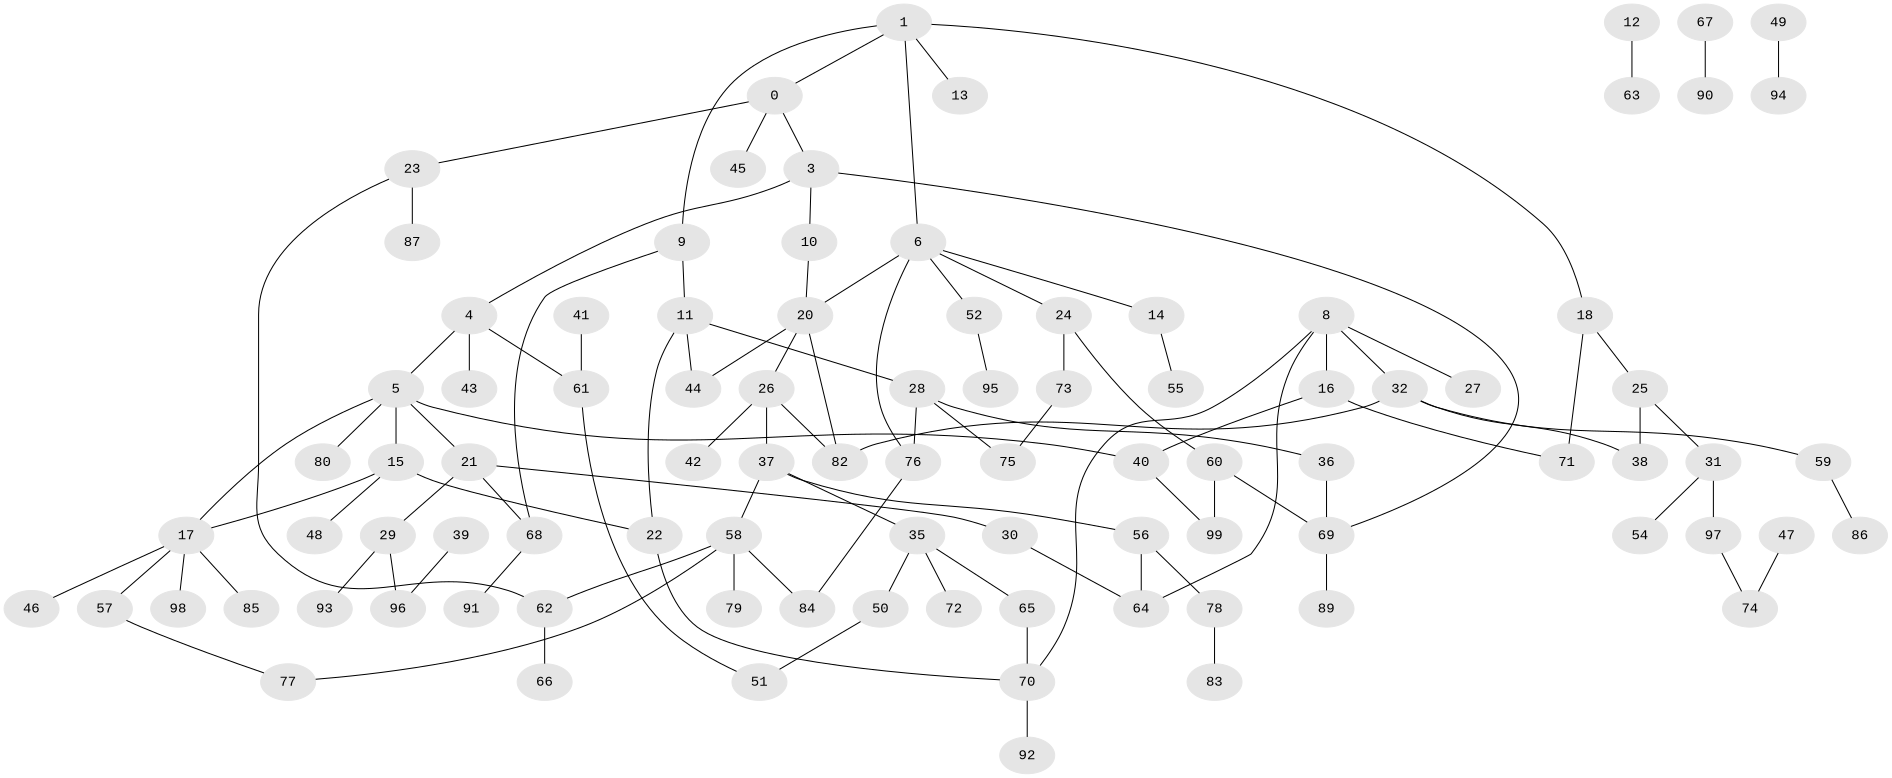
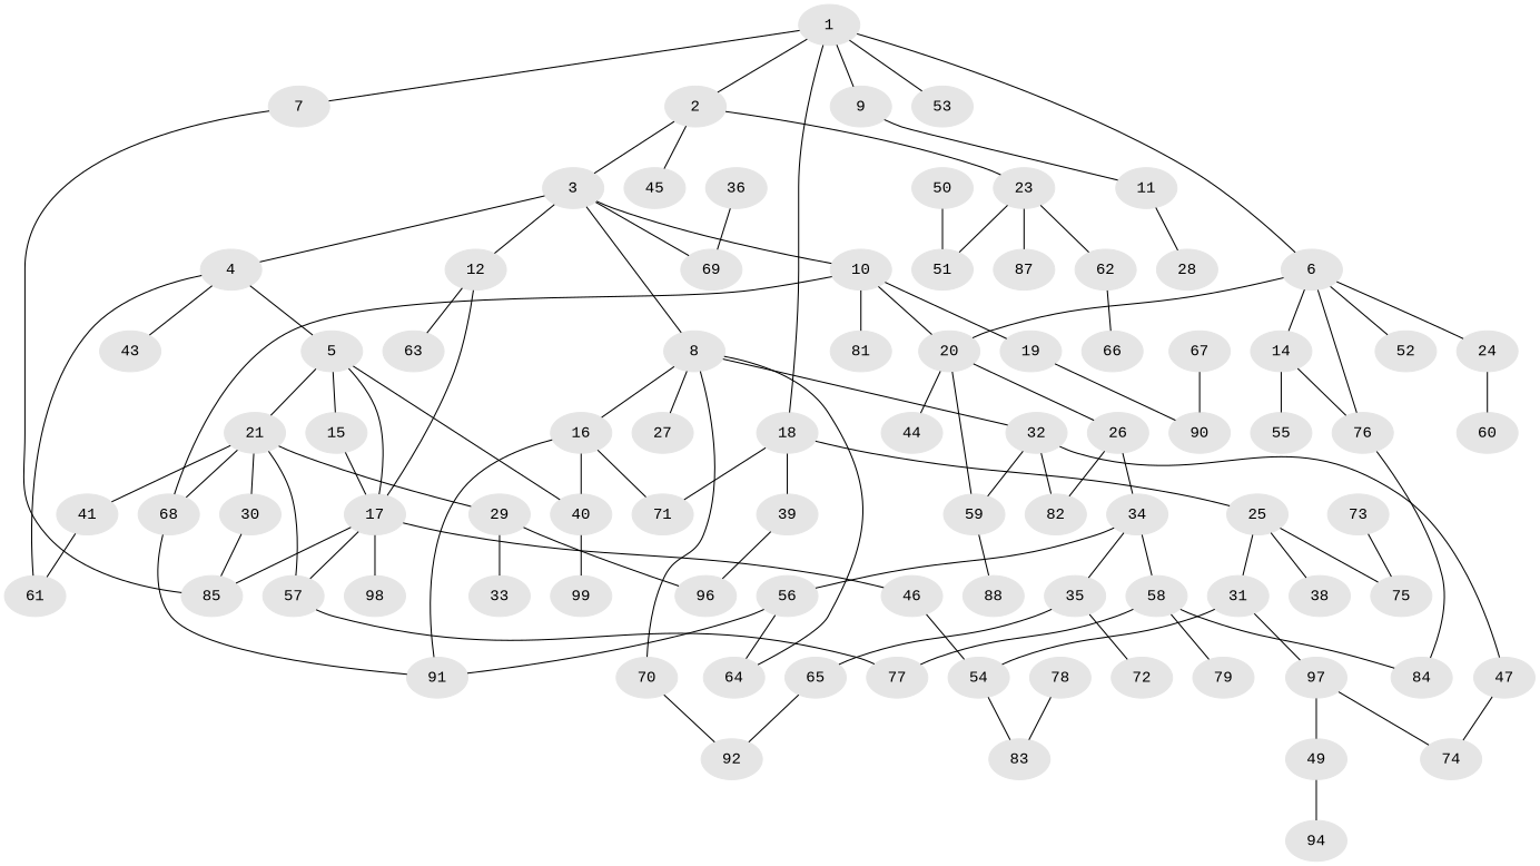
  graph {
    fontname="Liberation Mono"
    node [color=gray90 fontname="Liberation Mono" style=filled]
    edge [fontname="Liberation Mono"]
    1
-   2 [label=0]
+   2
    6
+   7
    9
-   13
+   13 [label=53]
    18
    3
    23
    45
    14
    20
    24
    52
    76
    85
    11
    68
    71
    25
    39
    4
    8
    10
    12
    69
    51
    62
    87
    5
    43
    61
    16
    27
    32
    64
    70
+   19
+   81
    17
    63
-   89
    15
    21
    40
-   80
-   22
-   48
    46
    57
    n51 [label=98]
    29
    30
    41
    n55 [label=99]
    55
    44
    26
    82
    60
    73
-   95
    84
    91
    47
    59
    92
    28
    90
    36
    75
    54
    77
    31
    38
    96
-   34 [label=37]
-   42
-   33 [label=93]
+   34
+   33
    66
    n81 [label=97]
    35
    56
    58
    49
    74
    83
-   86
+   86 [label=88]
    50
    65
    72
    78
    79
    94
    67
    1 -- 2
    1 -- 6
+   1 -- 7
    1 -- 9
    1 -- 13
    1 -- 18
    2 -- 3
    2 -- 23
    2 -- 45
    6 -- 14
    6 -- 20
    6 -- 24
    6 -- 52
    6 -- 76
+   7 -- 85
    9 -- 11
-   9 -- 68
+   10 -- 68
    18 -- 71
    18 -- 25
+   18 -- 39
    3 -- 4
+   3 -- 8
    3 -- 10
+   3 -- 12
    3 -- 69
-   61 -- 51
+   23 -- 51
    23 -- 62
    23 -- 87
-   28 -- 76
+   14 -- 76
    14 -- 55
    20 -- 44
    20 -- 26
-   20 -- 82
+   20 -- 59
    24 -- 60
-   24 -- 73
-   52 -- 95
    76 -- 84
-   11 -- 22
-   11 -- 44
    11 -- 28
    68 -- 91
    25 -- 31
    25 -- 38
    39 -- 96
    4 -- 5
    4 -- 43
    4 -- 61
    8 -- 16
    8 -- 27
    8 -- 32
    8 -- 64
    8 -- 70
    10 -- 20
+   10 -- 19
+   10 -- 81
+   12 -- 17
    12 -- 63
-   69 -- 89
    62 -- 66
    5 -- 17
    5 -- 15
    5 -- 21
    5 -- 40
-   5 -- 80
    16 -- 71
    16 -- 40
+   16 -- 91
    32 -- 82
-   32 -- 38
+   32 -- 47
    32 -- 59
    70 -- 92
+   19 -- 90
    17 -- 85
    17 -- 46
    17 -- 57
    17 -- n51
    15 -- 17
-   15 -- 22
-   15 -- 48
    21 -- 68
+   21 -- 57
    21 -- 29
    21 -- 30
+   21 -- 41
    40 -- n55
-   22 -- 70
+   46 -- 54
    57 -- 77
    29 -- 96
    29 -- 33
-   30 -- 64
+   30 -- 85
    41 -- 61
    26 -- 82
    26 -- 34
-   26 -- 42
-   60 -- 69
-   60 -- n55
    73 -- 75
    47 -- 74
    59 -- 86
-   28 -- 36
-   28 -- 75
+   25 -- 75
    36 -- 69
+   54 -- 83
    31 -- 54
    31 -- n81
    34 -- 35
    34 -- 56
    34 -- 58
+   n81 -- 49
    n81 -- 74
-   35 -- 50
    35 -- 65
    35 -- 72
    56 -- 64
-   56 -- 78
-   58 -- 62
+   56 -- 91
    58 -- 84
    58 -- 77
    58 -- 79
    49 -- 94
    50 -- 51
-   65 -- 70
+   65 -- 92
    78 -- 83
    67 -- 90
  }
